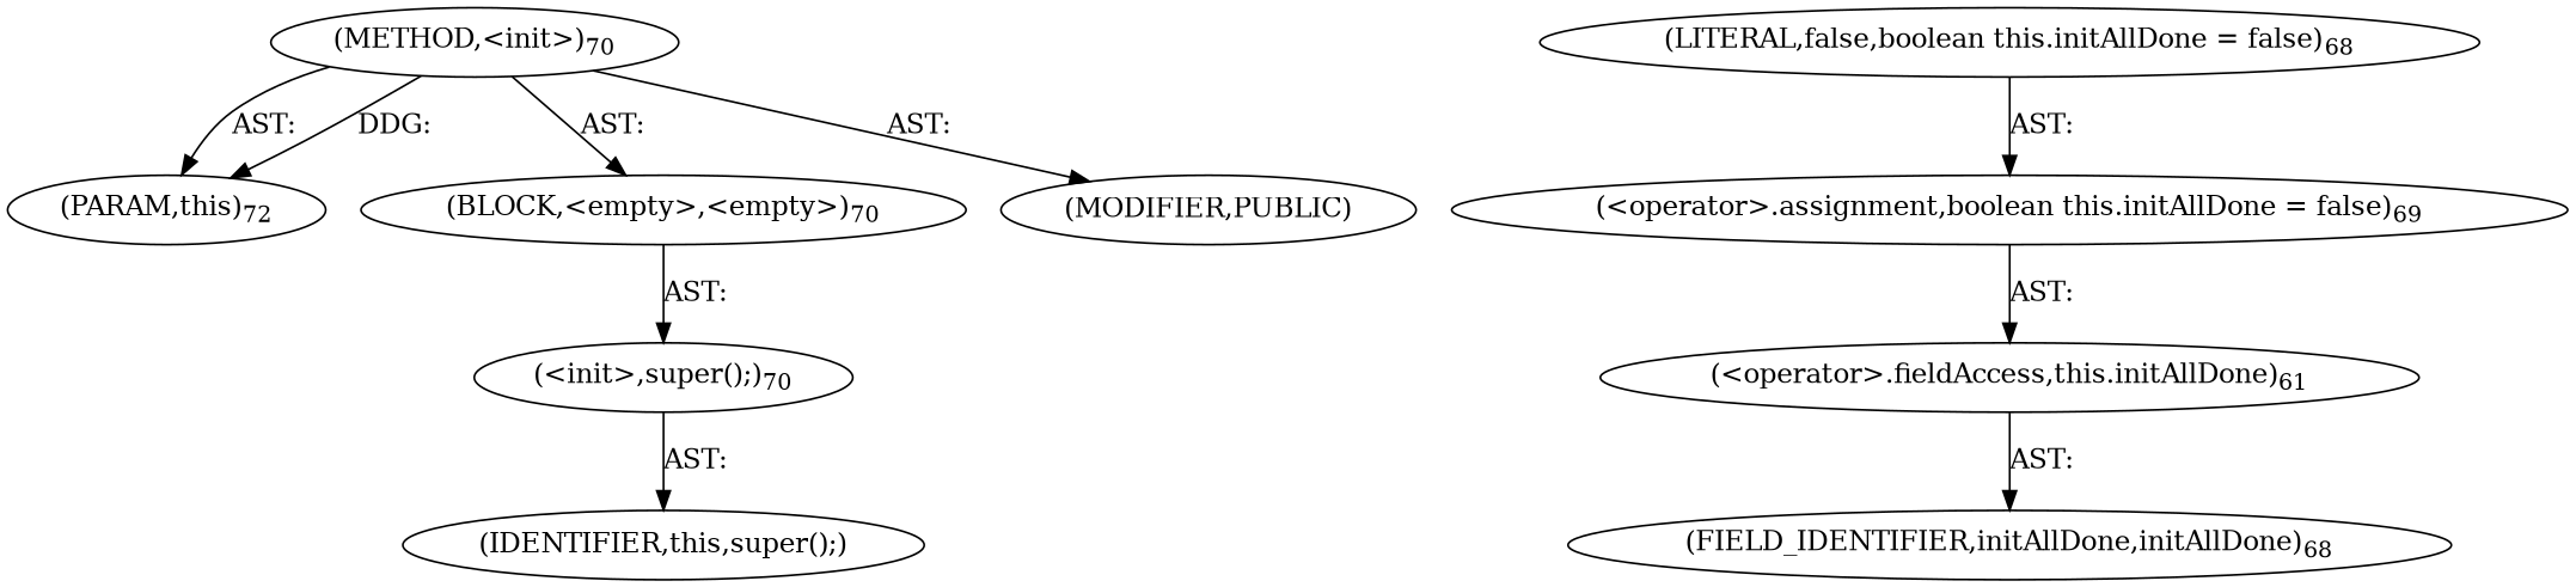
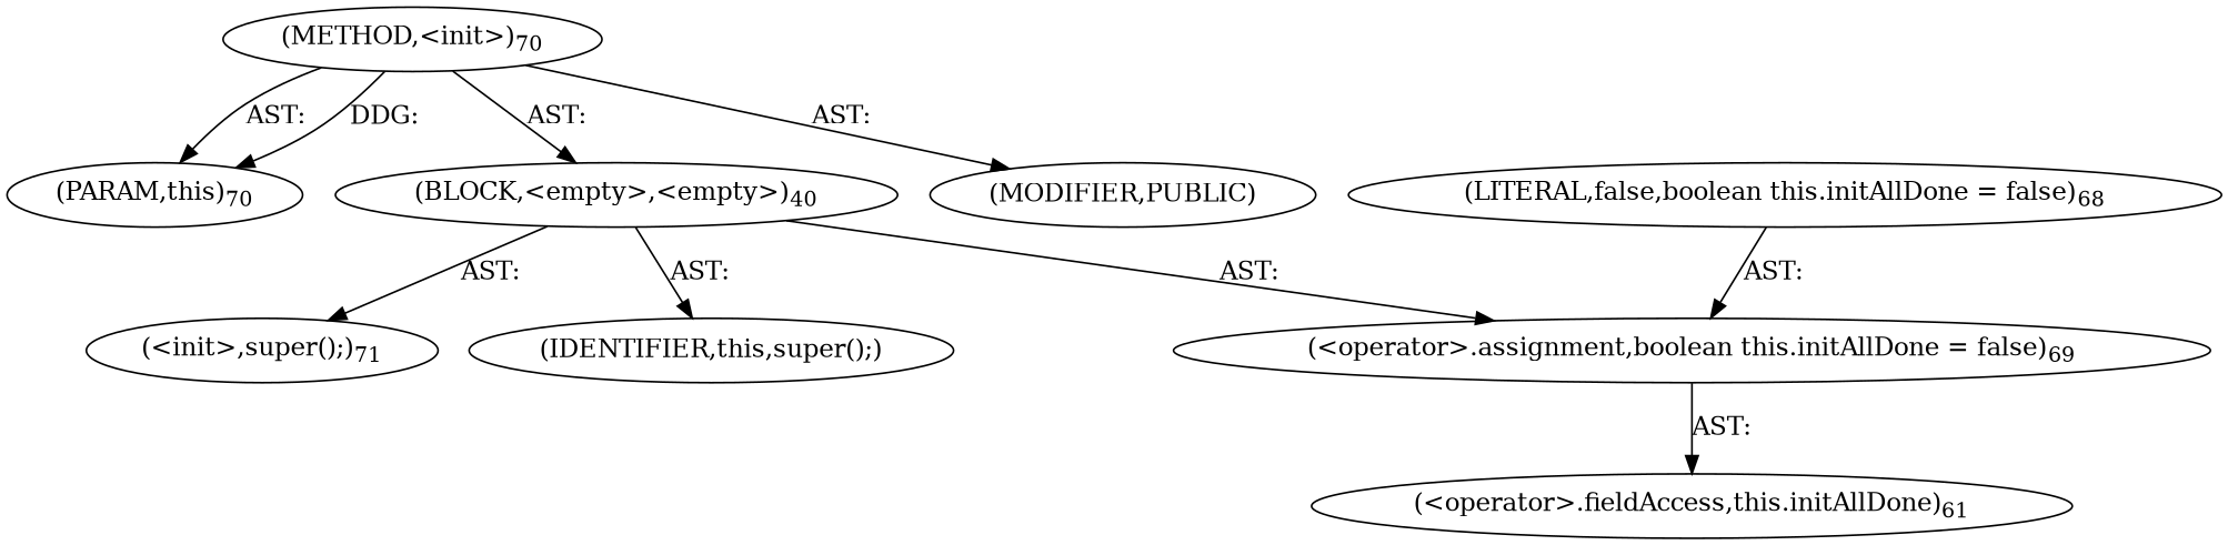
  digraph {
    n1 [label=<(METHOD,&lt;init&gt;)<SUB>70</SUB>>]
-   n2 [label=<(PARAM,this)<SUB>72</SUB>>]
-   n3 [label=<(BLOCK,&lt;empty&gt;,&lt;empty&gt;)<SUB>70</SUB>>]
+   n2 [label=<(PARAM,this)<SUB>70</SUB>>]
+   n3 [label=<(BLOCK,&lt;empty&gt;,&lt;empty&gt;)<SUB>40</SUB>>]
    n4 [label=<(MODIFIER,PUBLIC)>]
    n5 [label=<(&lt;operator&gt;.assignment,boolean this.initAllDone = false)<SUB>69</SUB>>]
-   n6 [label=<(&lt;init&gt;,super();)<SUB>70</SUB>>]
+   n6 [label=<(&lt;init&gt;,super();)<SUB>71</SUB>>]
    n7 [label=<(&lt;operator&gt;.fieldAccess,this.initAllDone)<SUB>61</SUB>>]
    n8 [label=<(IDENTIFIER,this,super();)>]
-   n9 [label=<(FIELD_IDENTIFIER,initAllDone,initAllDone)<SUB>68</SUB>>]
    n10 [label=<(LITERAL,false,boolean this.initAllDone = false)<SUB>68</SUB>>]
    n1 -> n2 [label="AST: "]
    n1 -> n2 [label="DDG: "]
    n1 -> n3 [label="AST: "]
    n1 -> n4 [label="AST: "]
+   n3 -> n5 [label="AST: "]
    n3 -> n6 [label="AST: "]
    n5 -> n7 [label="AST: "]
-   n6 -> n8 [label="AST: "]
-   n7 -> n9 [label="AST: "]
+   n3 -> n8 [label="AST: "]
    n10 -> n5 [label="AST: "]
  }
